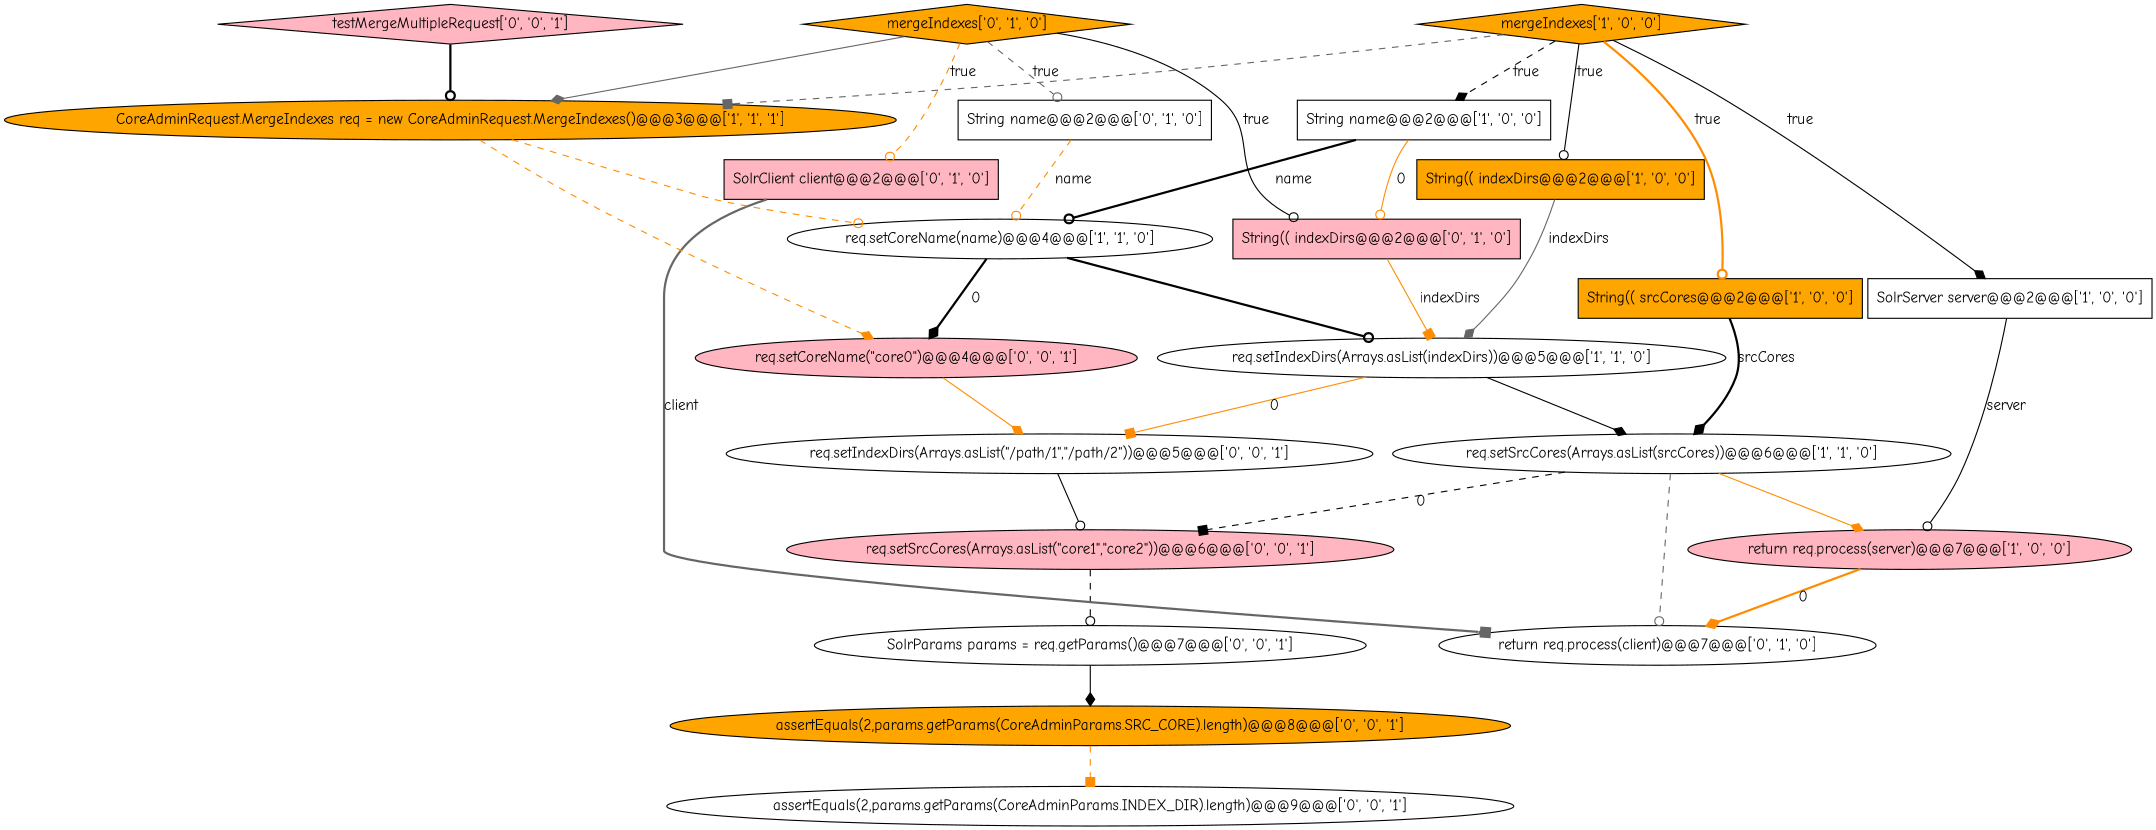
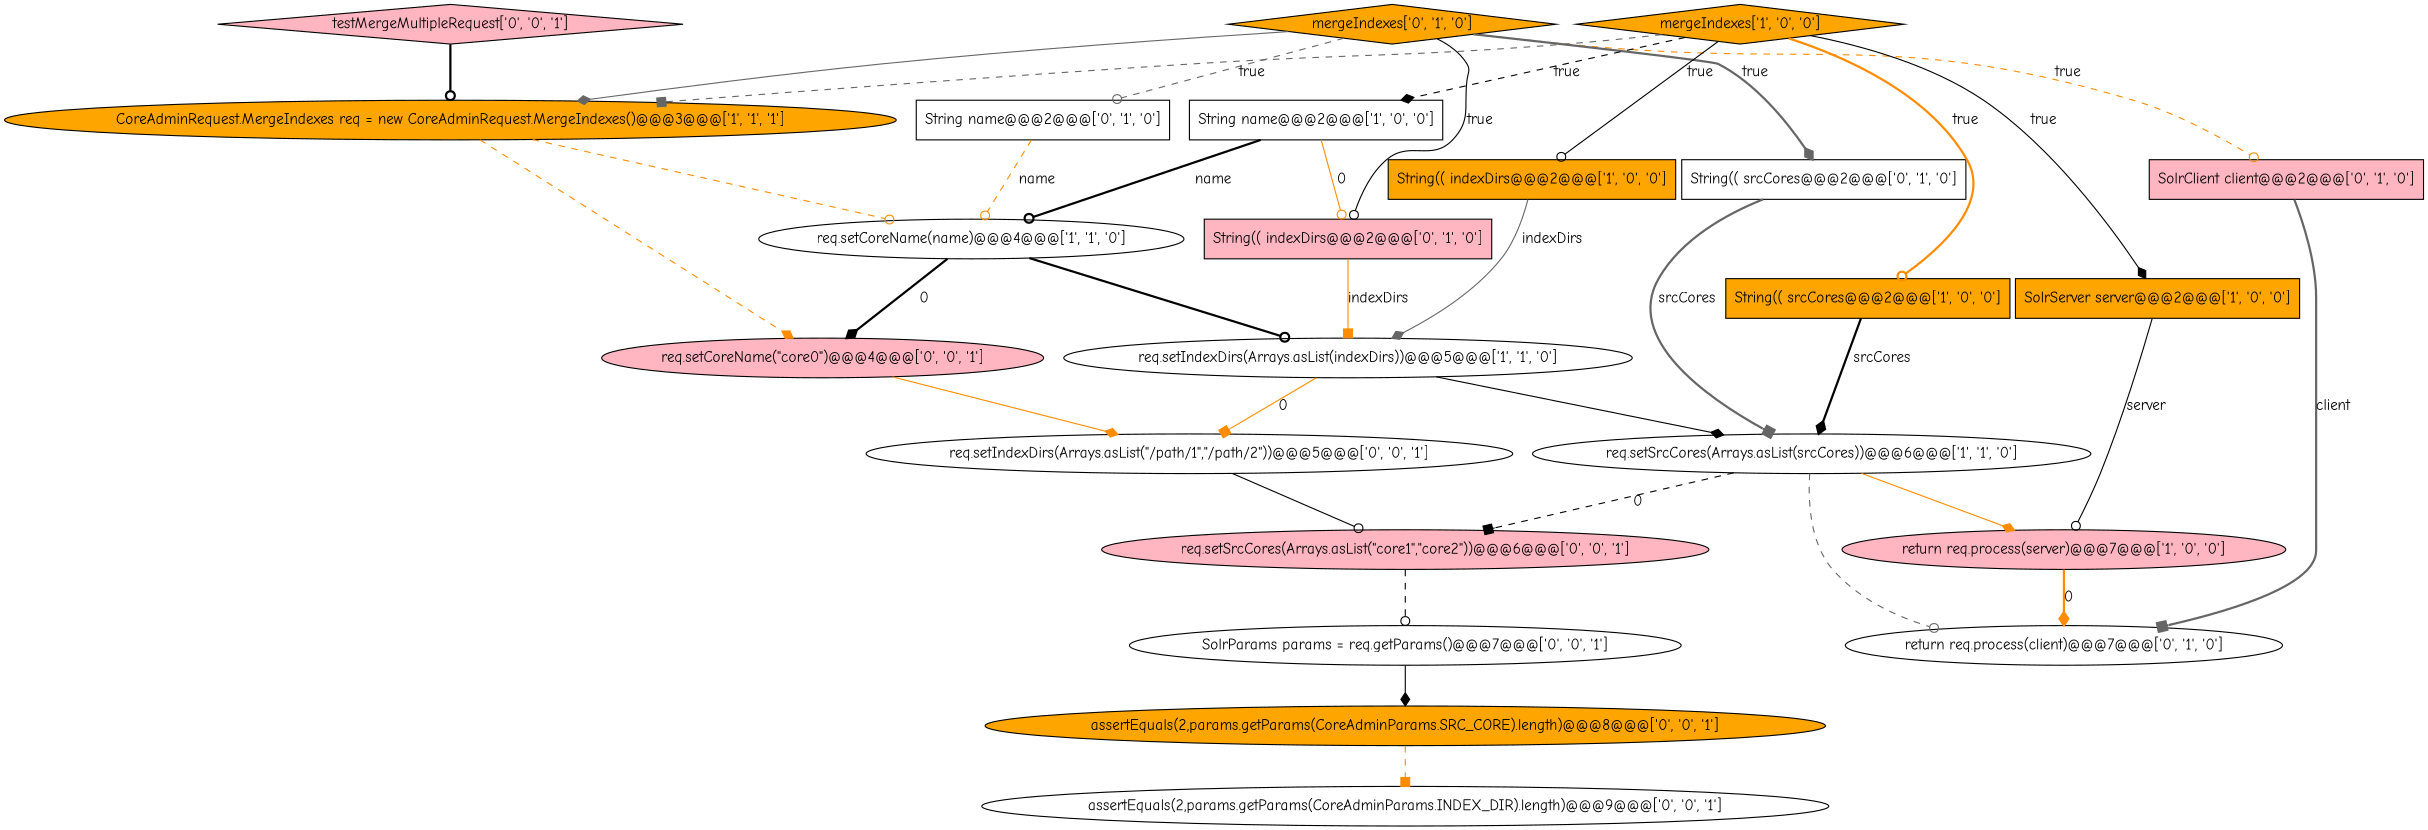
  digraph {
    fontname="Comic Neue"
    node [fillcolor=white fontname="Comic Neue" shape=ellipse style=filled]
    edge [arrowhead=odot color=black fontname="Comic Neue" style=solid]
    n1 [label="String name@@@2@@@['0', '1', '0']" shape=box]
    n2 [label="req.setCoreName(name)@@@4@@@['1', '1', '0']"]
    n3 [fillcolor=lightpink label="req.setCoreName(\"core0\")@@@4@@@['0', '0', '1']"]
    n4 [label="req.setIndexDirs(Arrays.asList(indexDirs))@@@5@@@['1', '1', '0']"]
    n5 [label="return req.process(client)@@@7@@@['0', '1', '0']"]
    n6 [label="req.setIndexDirs(Arrays.asList(\"/path/1\",\"/path/2\"))@@@5@@@['0', '0', '1']"]
    n7 [label="req.setSrcCores(Arrays.asList(srcCores))@@@6@@@['1', '1', '0']"]
    n8 [fillcolor=orange label="String(( indexDirs@@@2@@@['1', '0', '0']" shape=box]
    n9 [fillcolor=lightpink label="req.setSrcCores(Arrays.asList(\"core1\",\"core2\"))@@@6@@@['0', '0', '1']"]
    n10 [label="SolrParams params = req.getParams()@@@7@@@['0', '0', '1']"]
    n11 [fillcolor=orange label="assertEquals(2,params.getParams(CoreAdminParams.SRC_CORE).length)@@@8@@@['0', '0', '1']"]
    n12 [fillcolor=lightpink label="SolrClient client@@@2@@@['0', '1', '0']" shape=box]
    n13 [fillcolor=lightpink label="testMergeMultipleRequest['0', '0', '1']" shape=diamond]
    n14 [fillcolor=orange label="CoreAdminRequest.MergeIndexes req = new CoreAdminRequest.MergeIndexes()@@@3@@@['1', '1', '1']"]
    n15 [label="String name@@@2@@@['1', '0', '0']" shape=box]
    n16 [fillcolor=lightpink label="String(( indexDirs@@@2@@@['0', '1', '0']" shape=box]
    n17 [label="assertEquals(2,params.getParams(CoreAdminParams.INDEX_DIR).length)@@@9@@@['0', '0', '1']"]
    n18 [fillcolor=orange label="mergeIndexes['0', '1', '0']" shape=diamond]
+   n19 [label="String(( srcCores@@@2@@@['0', '1', '0']" shape=box]
    n20 [fillcolor=lightpink label="return req.process(server)@@@7@@@['1', '0', '0']"]
    n21 [fillcolor=orange label="mergeIndexes['1', '0', '0']" shape=diamond]
-   n22 [label="SolrServer server@@@2@@@['1', '0', '0']" shape=box]
+   n22 [fillcolor=orange label="SolrServer server@@@2@@@['1', '0', '0']" shape=box]
    n23 [fillcolor=orange label="String(( srcCores@@@2@@@['1', '0', '0']" shape=box]
    n1 -> n2 [color=darkorange label=name style=dashed]
    n2 -> n3 [arrowhead=diamond label=0 style=bold]
    n2 -> n4 [style=bold]
    n3 -> n6 [arrowhead=diamond color=darkorange]
    n4 -> n6 [arrowhead=box color=darkorange label=0]
    n4 -> n7 [arrowhead=diamond]
    n6 -> n9
    n7 -> n5 [color=gray40 style=dashed]
    n7 -> n9 [arrowhead=box label=0 style=dashed]
    n7 -> n20 [arrowhead=diamond color=darkorange]
    n8 -> n4 [arrowhead=diamond color=gray40 label=indexDirs]
    n9 -> n10 [style=dashed]
    n10 -> n11 [arrowhead=diamond]
    n11 -> n17 [arrowhead=box color=darkorange style=dashed]
    n12 -> n5 [arrowhead=box color=gray40 label=client style=bold]
    n13 -> n14 [style=bold]
    n14 -> n2 [color=darkorange style=dashed]
    n14 -> n3 [arrowhead=diamond color=darkorange style=dashed]
    n15 -> n2 [label=name style=bold]
    n15 -> n16 [color=darkorange label=0]
    n16 -> n4 [arrowhead=box color=darkorange label=indexDirs]
    n18 -> n1 [color=gray40 label=true style=dashed]
    n18 -> n12 [color=darkorange label=true style=dashed]
    n18 -> n14 [arrowhead=diamond color=gray40]
    n18 -> n16 [label=true]
+   n18 -> n19 [arrowhead=diamond color=gray40 label=true style=bold]
+   n19 -> n7 [arrowhead=box color=gray40 label=srcCores style=bold]
    n20 -> n5 [arrowhead=diamond color=darkorange label=0 style=bold]
    n21 -> n8 [label=true]
    n21 -> n14 [arrowhead=box color=gray40 style=dashed]
    n21 -> n15 [arrowhead=diamond label=true style=dashed]
    n21 -> n22 [arrowhead=diamond label=true]
    n21 -> n23 [color=darkorange label=true style=bold]
    n22 -> n20 [label=server]
    n23 -> n7 [arrowhead=diamond label=srcCores style=bold]
  }
